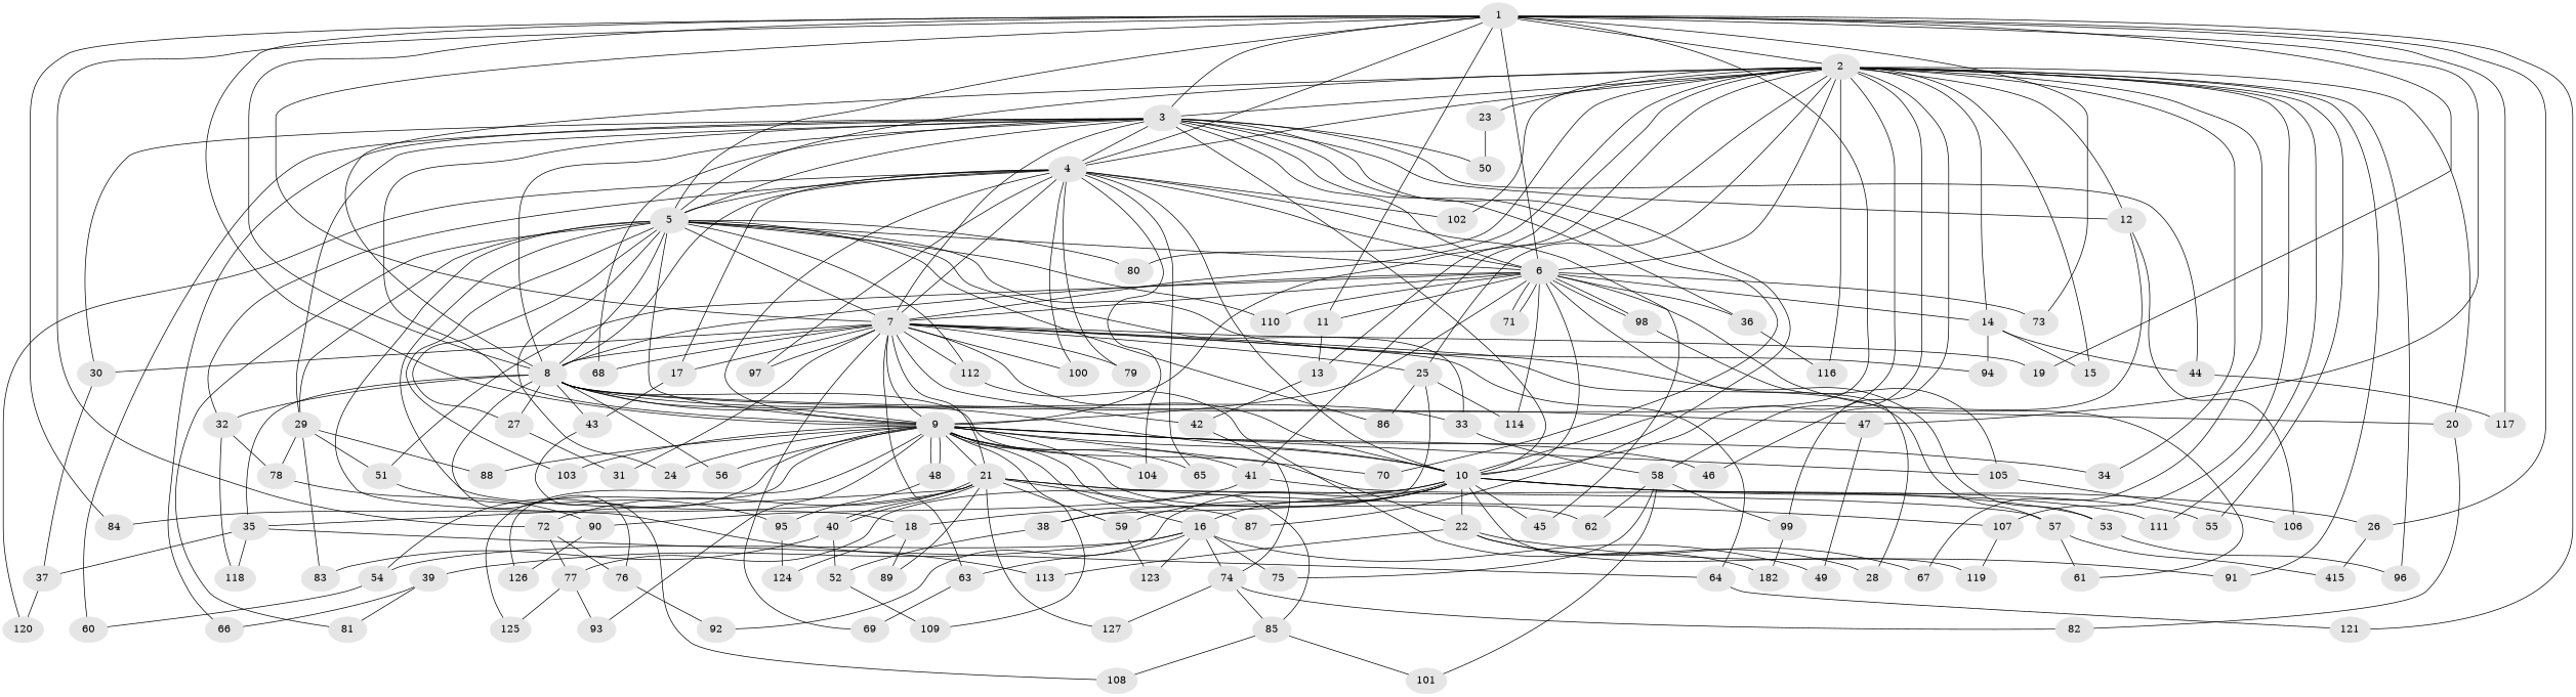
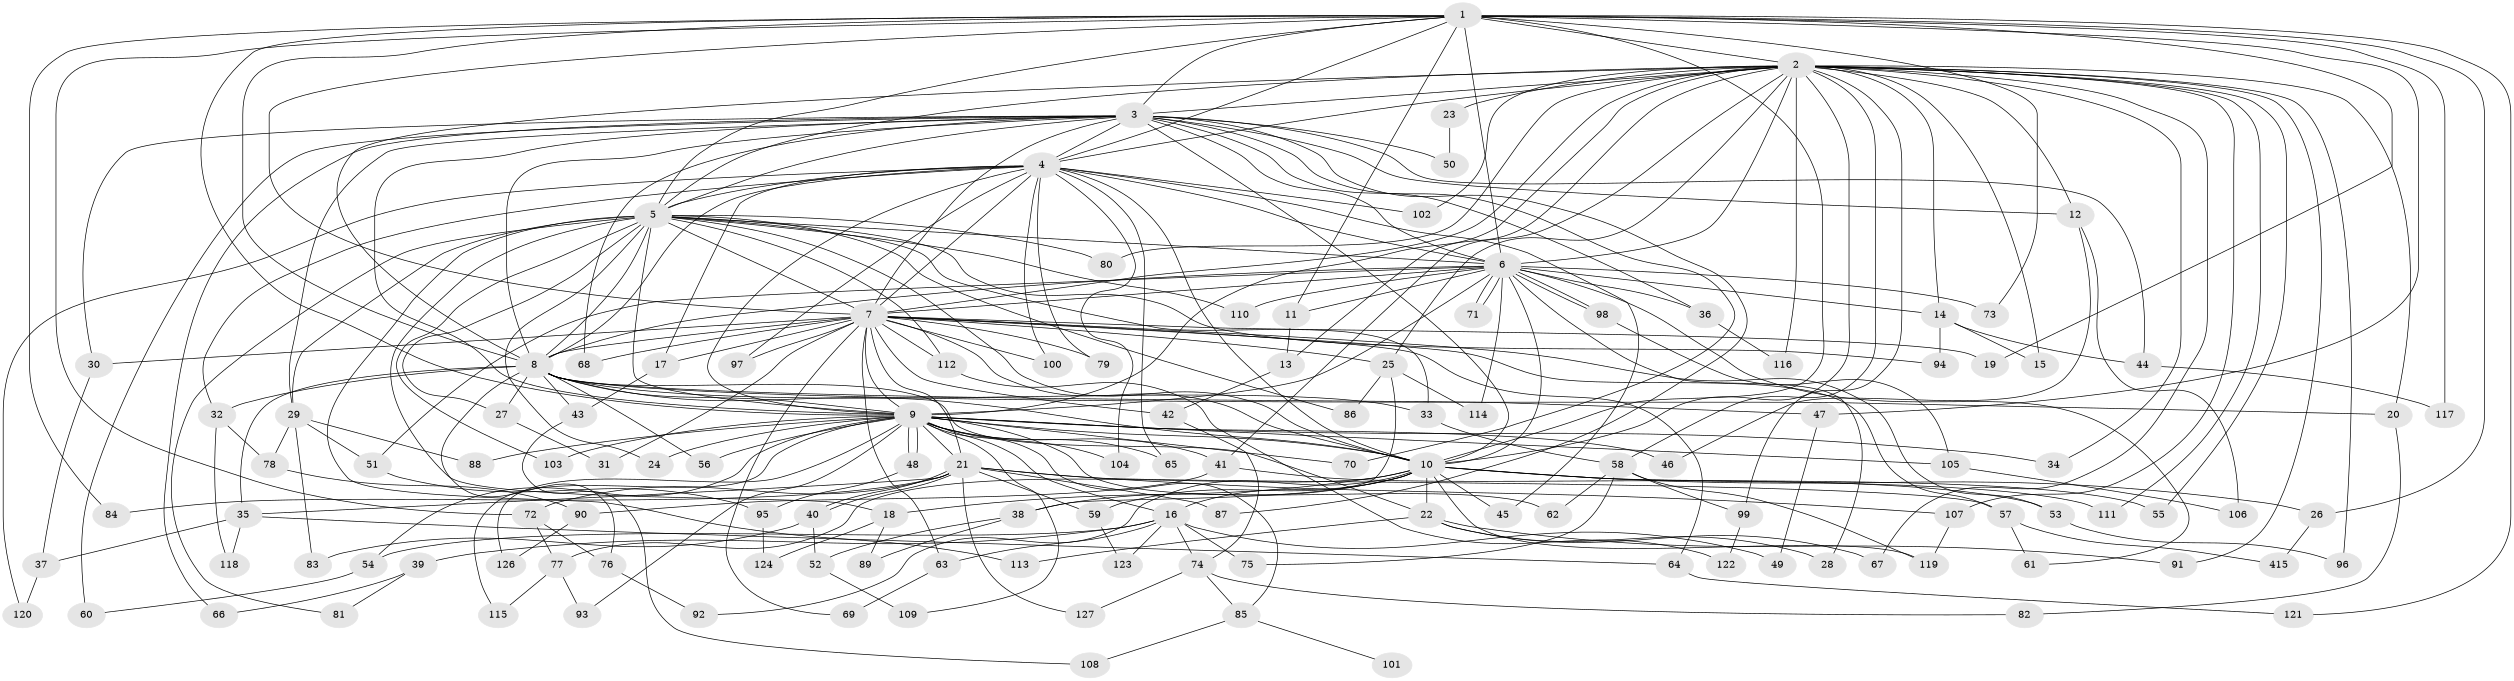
  graph {
    node [color=gray90 style=filled]
    1
    2
    3
    4
    5
    6
    7
    8
    9
    10
    11
    19
    26
    47
    72
    73
    84
    117
    121
    12
    13
    14
    15
    20
    23
    25
    34
    41
    55
    58
    67
    80
    91
    96
    99
    102
    107
    111
    116
    29
    30
    36
    44
    50
    60
    66
    68
    70
    87
    17
    32
    45
    65
    79
    97
    100
    104
    120
    18
    24
    27
    33
    81
    86
    94
    103
    110
    112
    113
    28
    51
    61
    71
    98
    114
    21
    31
    42
    53
    57
    63
    64
    69
    22
    35
    43
    56
    76
    16
    46
    48
    54
    62
    85
    88
    93
    105
    109
-   125
+   125 [label=115]
    126
    38
    59
    77
    92
    119
    n106 [label=415]
    49
    106
    82
    90
    75
    101
-   122 [label=182]
+   122
    78
    83
    37
    118
    89
    124
    95
    40
    127
    74
    108
    39
    123
    52
    1 -- 2
    1 -- 3
    1 -- 4
    1 -- 5
    1 -- 6
    1 -- 7
    1 -- 8
    1 -- 9
    1 -- 10
    1 -- 11
    1 -- 19
    1 -- 26
    1 -- 47
    1 -- 72
    1 -- 73
    1 -- 84
    1 -- 117
    1 -- 121
    2 -- 3
    2 -- 4
    2 -- 5
    2 -- 6
    2 -- 7
    2 -- 8
    2 -- 9
    2 -- 10
    2 -- 12
    2 -- 13
    2 -- 14
    2 -- 15
    2 -- 20
    2 -- 23
    2 -- 25
    2 -- 34
    2 -- 41
    2 -- 55
    2 -- 58
    2 -- 67
    2 -- 80
    2 -- 91
    2 -- 96
    2 -- 99
    2 -- 102
    2 -- 107
    2 -- 111
    2 -- 116
    3 -- 4
    3 -- 5
    3 -- 6
    3 -- 7
    3 -- 8
    3 -- 9
    3 -- 10
    3 -- 12
    3 -- 29
    3 -- 30
    3 -- 36
    3 -- 44
    3 -- 50
    3 -- 60
    3 -- 66
    3 -- 68
    3 -- 70
    3 -- 87
    4 -- 5
    4 -- 6
    4 -- 7
    4 -- 8
    4 -- 9
    4 -- 10
    4 -- 102
    4 -- 17
    4 -- 32
    4 -- 45
    4 -- 65
    4 -- 79
    4 -- 97
    4 -- 100
    4 -- 104
    4 -- 120
    5 -- 6
    5 -- 7
    5 -- 8
    5 -- 9
+   5 -- 10
    5 -- 80
    5 -- 29
    5 -- 18
    5 -- 24
    5 -- 27
    5 -- 33
    5 -- 81
    5 -- 86
    5 -- 94
    5 -- 103
    5 -- 110
    5 -- 112
    5 -- 113
    6 -- 7
    6 -- 8
    6 -- 9
    6 -- 10
    6 -- 11
    6 -- 73
    6 -- 14
    6 -- 36
    6 -- 110
    6 -- 28
    6 -- 51
    6 -- 61
    6 -- 71
    6 -- 71
    6 -- 98
    6 -- 98
    6 -- 114
    7 -- 8
    7 -- 9
    7 -- 10
    7 -- 19
    7 -- 25
    7 -- 30
    7 -- 68
    7 -- 17
    7 -- 79
    7 -- 97
    7 -- 100
    7 -- 112
    7 -- 21
    7 -- 31
    7 -- 42
    7 -- 53
    7 -- 57
    7 -- 63
    7 -- 64
    7 -- 69
    8 -- 9
    8 -- 10
    8 -- 47
    8 -- 20
    8 -- 32
    8 -- 27
    8 -- 33
    8 -- 22
    8 -- 35
    8 -- 43
    8 -- 56
    8 -- 76
    9 -- 10
    9 -- 34
    9 -- 41
    9 -- 70
    9 -- 65
    9 -- 104
    9 -- 24
    9 -- 103
    9 -- 21
    9 -- 56
    9 -- 16
    9 -- 46
    9 -- 48
    9 -- 48
    9 -- 54
    9 -- 62
    9 -- 85
    9 -- 88
    9 -- 93
    9 -- 105
    9 -- 109
    9 -- 125
    9 -- 126
    10 -- 26
    10 -- 55
    10 -- 111
    10 -- 45
    10 -- 18
    10 -- 22
    10 -- 16
    10 -- 38
    10 -- 59
    10 -- 77
    10 -- 92
    10 -- 119
    11 -- 13
    26 -- n106
    47 -- 49
    72 -- 76
    72 -- 77
    12 -- 46
    12 -- 106
    13 -- 42
    14 -- 15
    14 -- 44
    14 -- 94
    20 -- 82
    23 -- 50
    25 -- 86
    25 -- 114
    25 -- 38
    41 -- 53
    41 -- 90
    58 -- 99
    58 -- 62
    58 -- 75
-   58 -- 101
+   58 -- 119
    99 -- 122
    107 -- 119
    29 -- 51
    29 -- 88
    29 -- 78
    29 -- 83
    30 -- 37
    36 -- 116
    44 -- 117
    17 -- 43
    32 -- 78
    32 -- 118
    18 -- 89
    18 -- 124
    27 -- 31
    33 -- 58
    112 -- 122
    51 -- 95
    98 -- 105
    21 -- 72
    21 -- 84
    21 -- 107
    21 -- 87
    21 -- 57
    21 -- 35
    21 -- 59
-   21 -- 89
+   38 -- 89
    21 -- 40
    21 -- 40
    21 -- 127
    42 -- 74
    53 -- 96
    57 -- 61
    57 -- n106
    63 -- 69
    64 -- 121
    22 -- 67
    22 -- 91
    22 -- 113
    22 -- 28
    35 -- 64
    35 -- 37
    35 -- 118
    43 -- 108
    76 -- 92
    16 -- 63
    16 -- 54
    16 -- 49
    16 -- 75
    16 -- 74
    16 -- 39
    16 -- 123
    48 -- 95
    54 -- 60
    85 -- 101
    85 -- 108
    105 -- 106
    38 -- 52
    59 -- 123
    77 -- 93
    77 -- 125
    90 -- 126
    78 -- 90
    37 -- 120
    95 -- 124
    40 -- 83
    40 -- 52
    74 -- 85
    74 -- 82
    74 -- 127
    39 -- 66
    39 -- 81
    52 -- 109
  }
